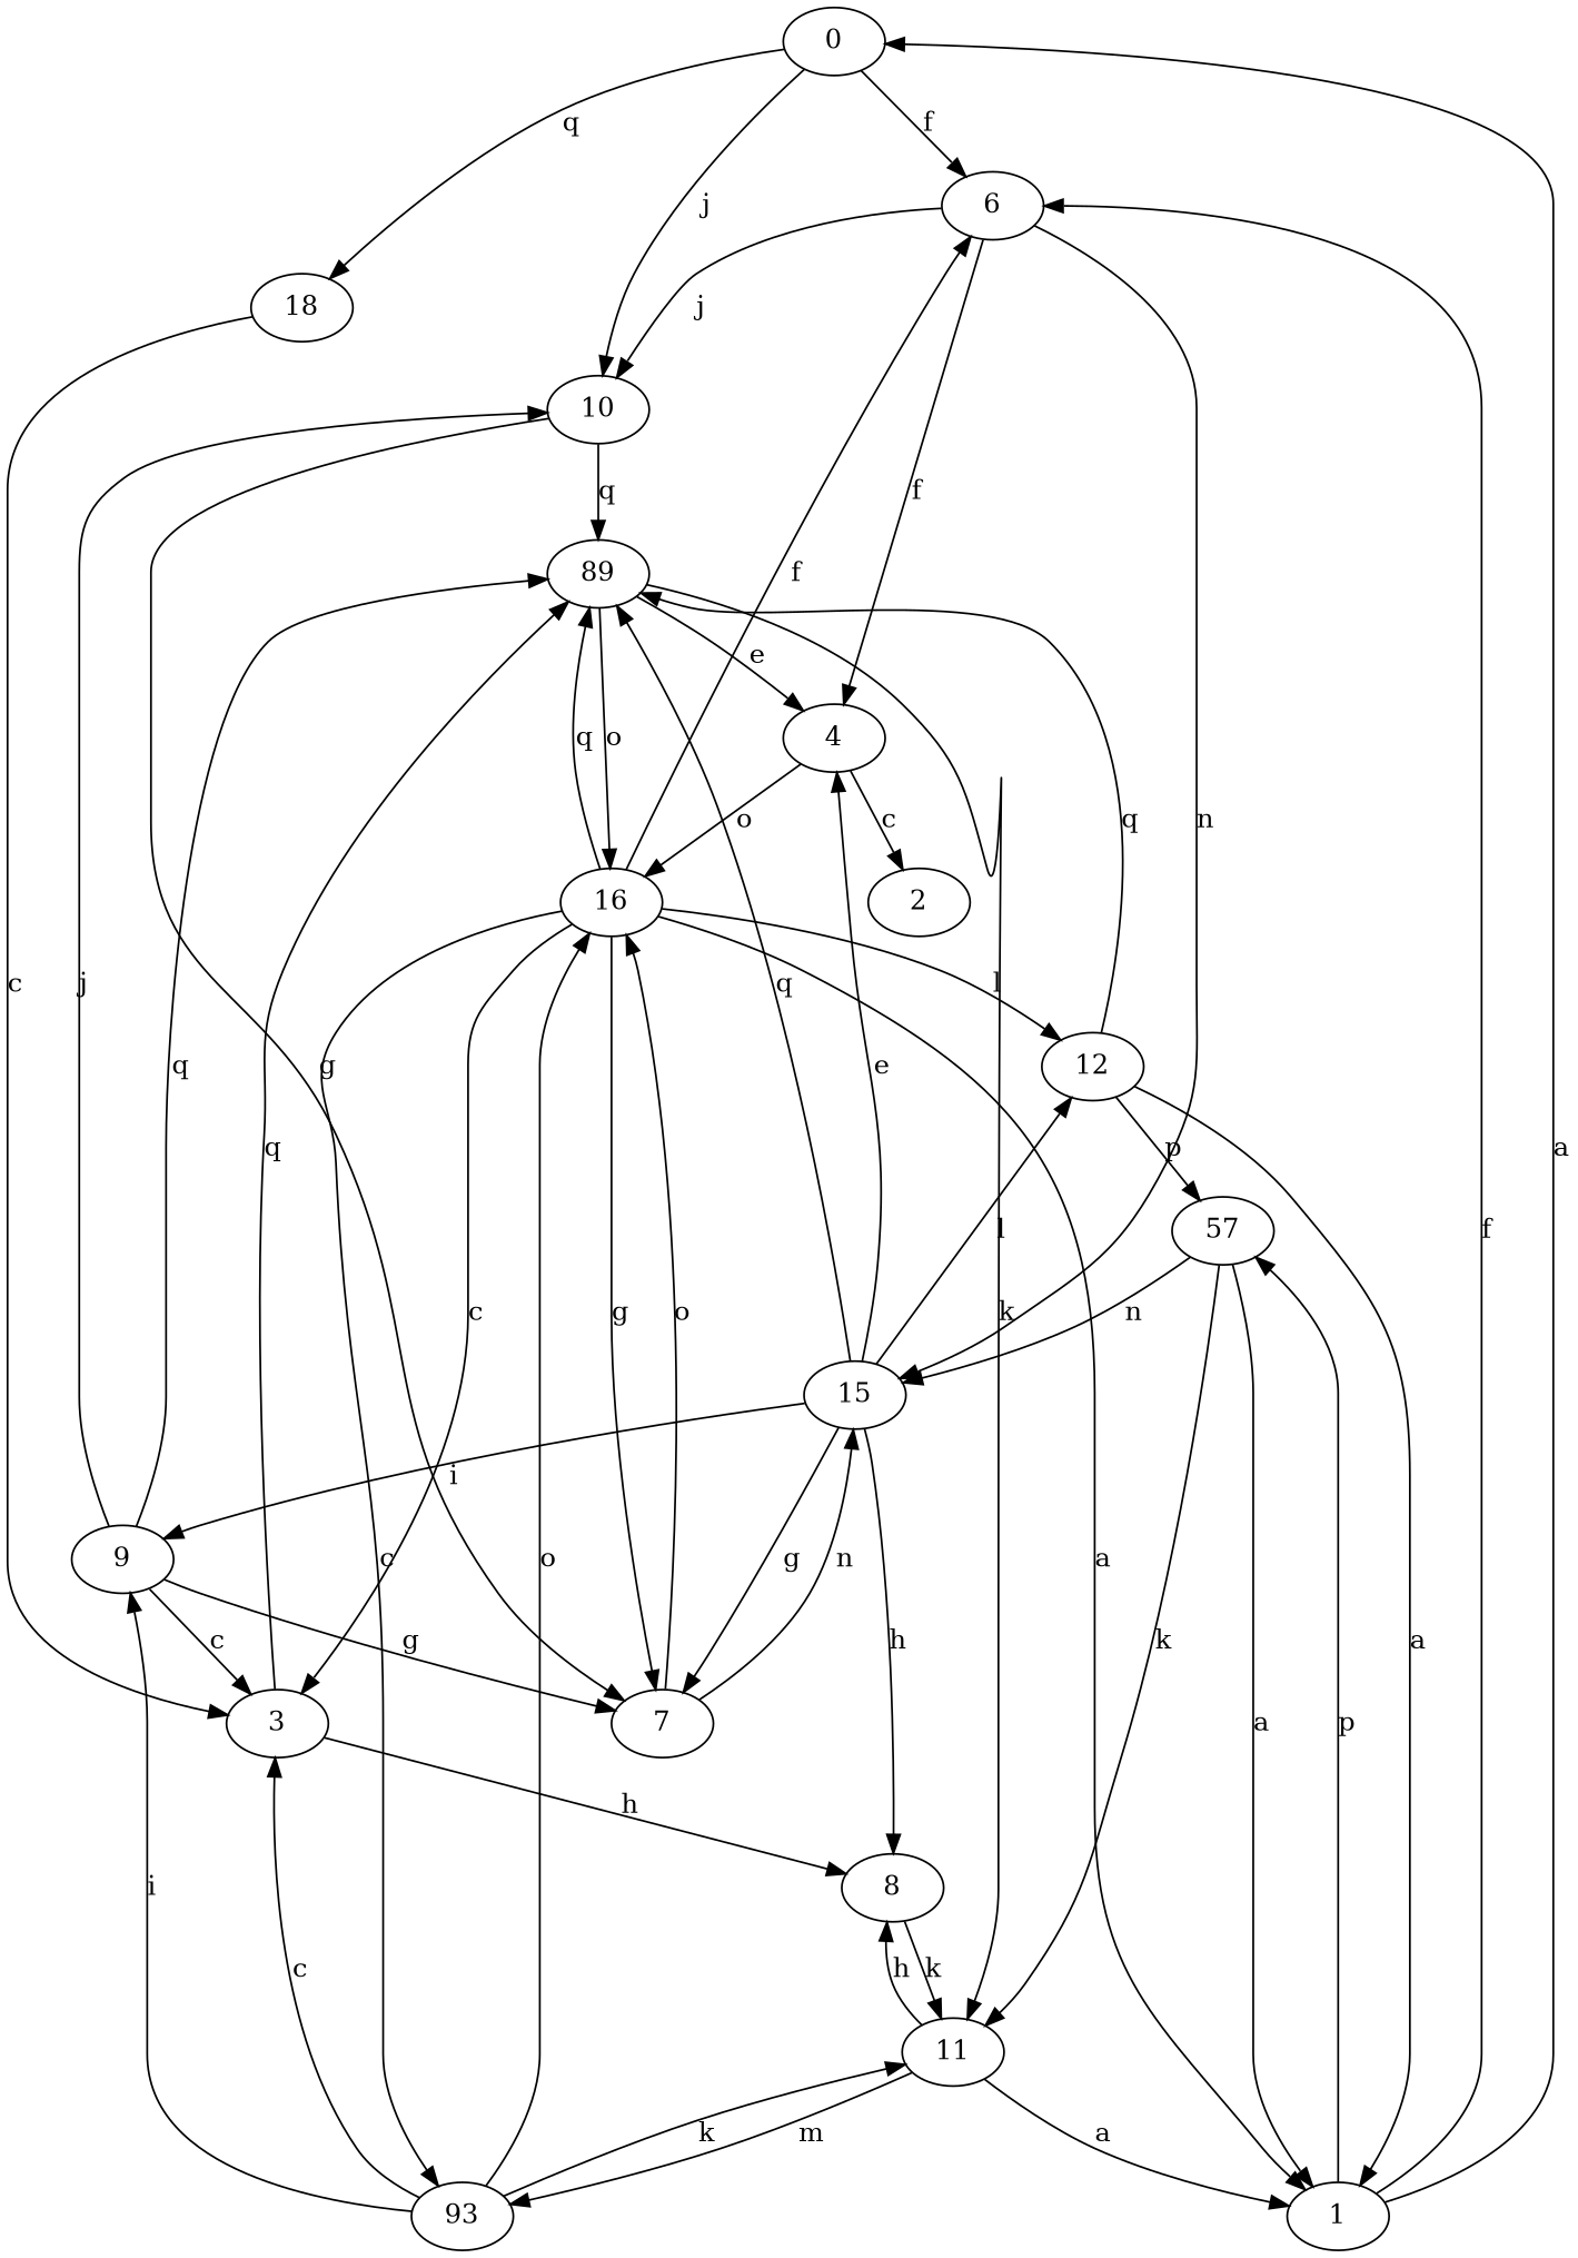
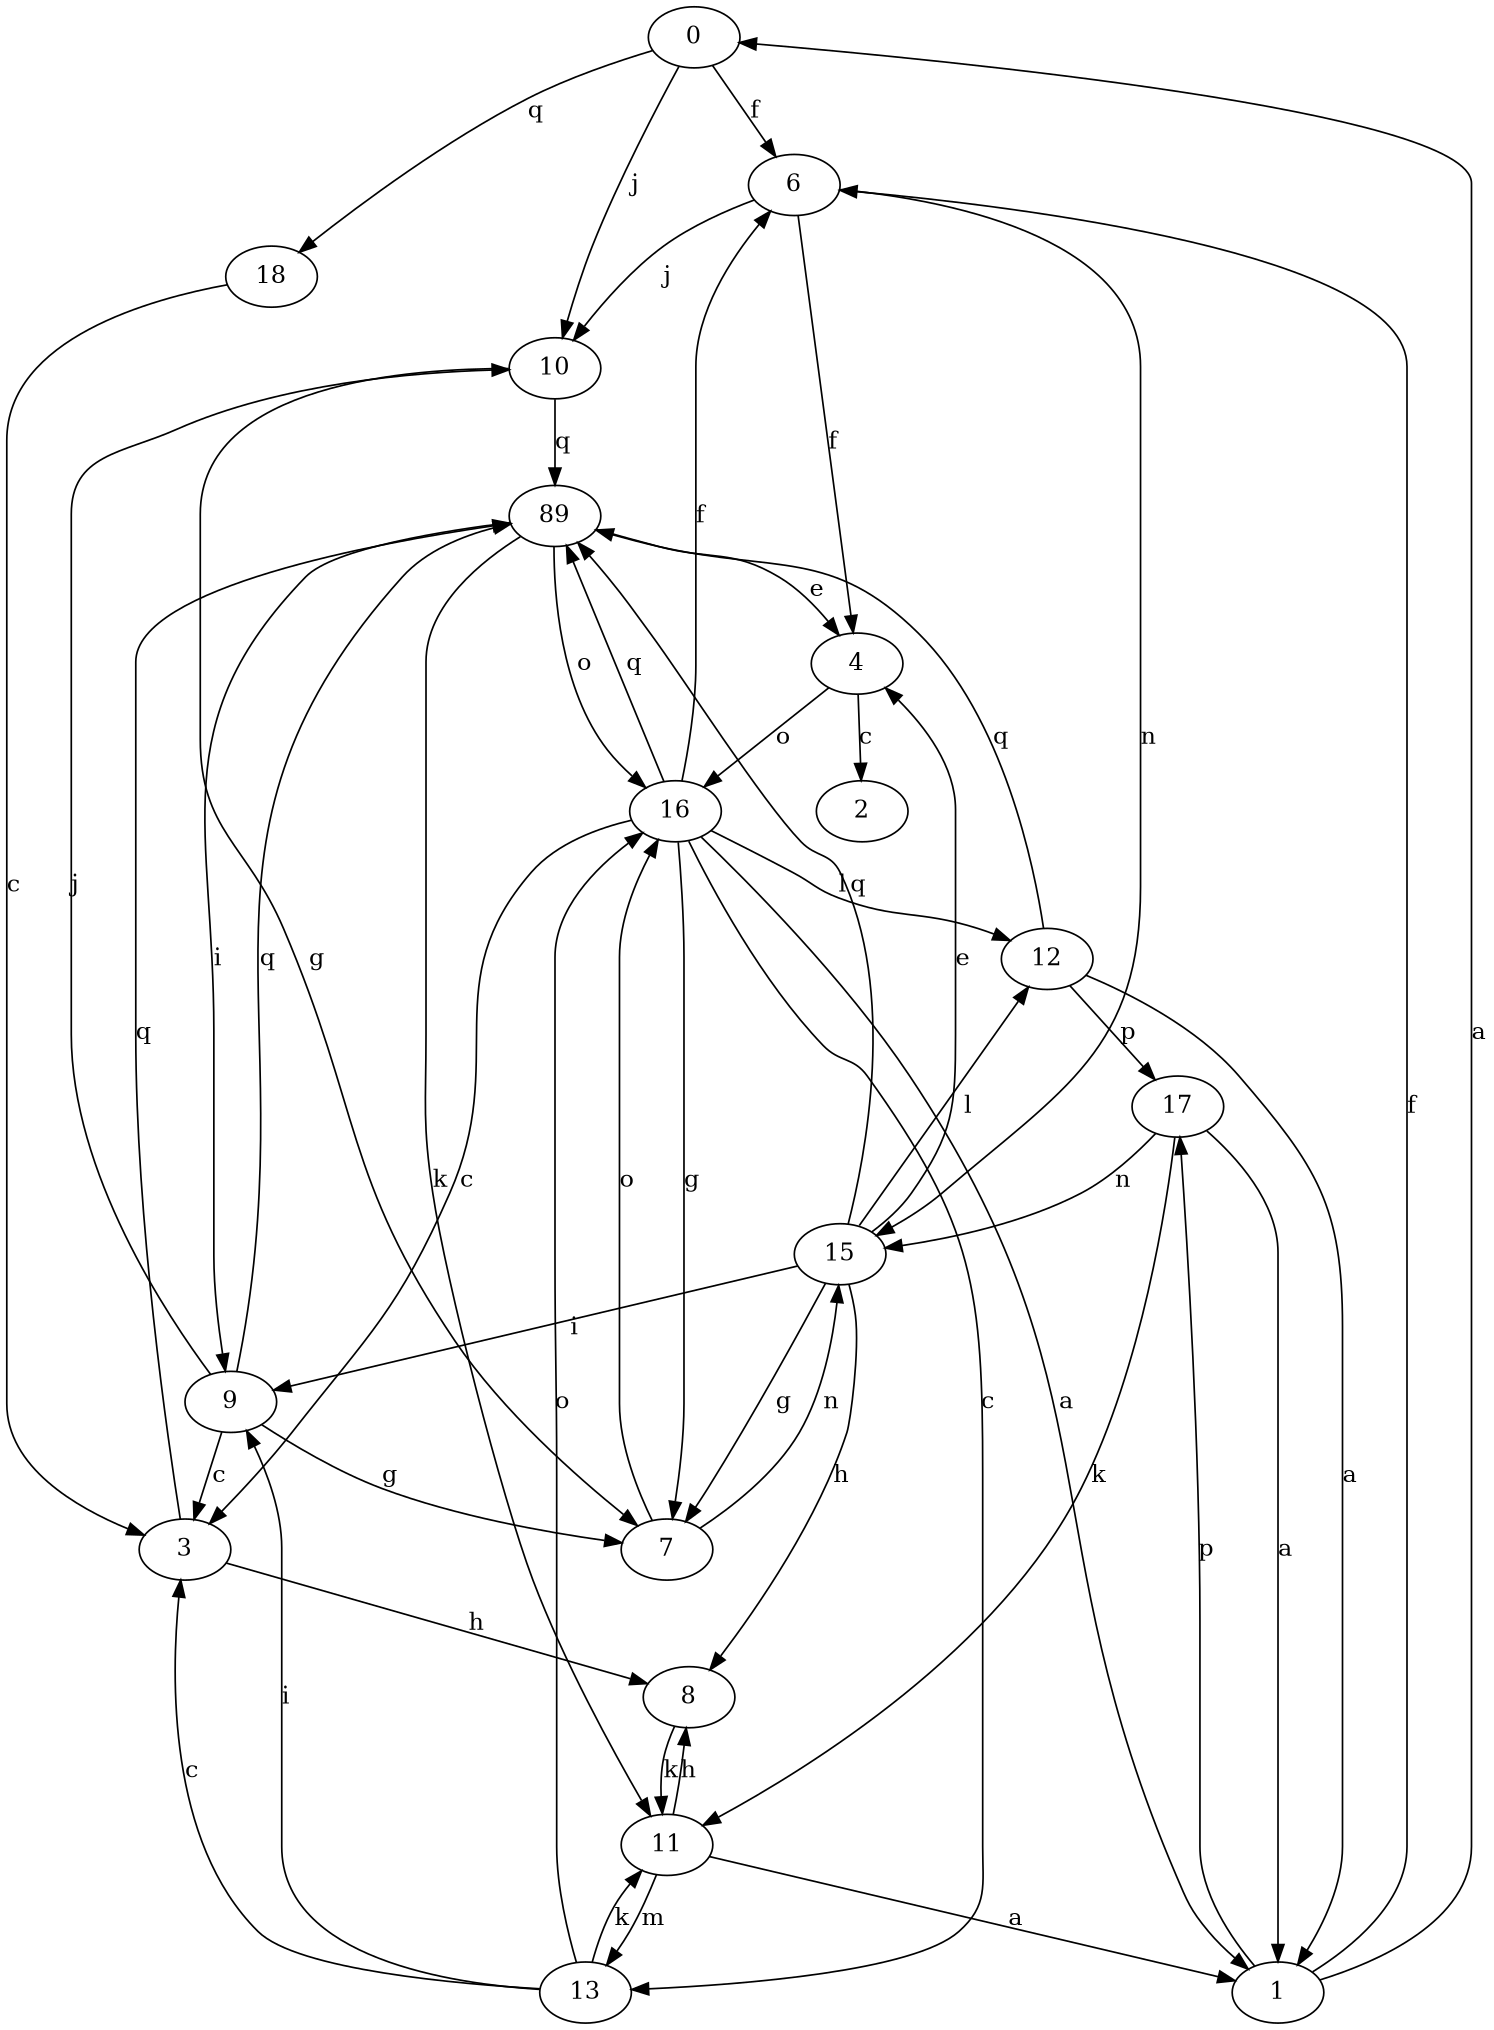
  strict digraph {
    0
    6
    10
    18
    4
    15
    n7 [label=89]
    7
    3
    1
-   17 [label=57]
+   17
    11
    8
    16
    9
    2
-   13 [label=93]
+   13
    12
    0 -> 6 [label=f]
    0 -> 10 [label=j]
    0 -> 18 [label=q]
    6 -> 10 [label=j]
    6 -> 4 [label=f]
    6 -> 15 [label=n]
    10 -> n7 [label=q]
    10 -> 7 [label=g]
    18 -> 3 [label=c]
    4 -> 16 [label=o]
    4 -> 2 [label=c]
    15 -> 4 [label=e]
    15 -> n7 [label=q]
    15 -> 7 [label=g]
    15 -> 8 [label=h]
    15 -> 9 [label=i]
    15 -> 12 [label=l]
    n7 -> 4 [label=e]
    n7 -> 11 [label=k]
    n7 -> 16 [label=o]
+   n7 -> 9 [label=i]
    7 -> 15 [label=n]
    7 -> 16 [label=o]
    3 -> n7 [label=q]
    3 -> 8 [label=h]
    1 -> 0 [label=a]
    1 -> 6 [label=f]
    1 -> 17 [label=p]
    17 -> 15 [label=n]
    17 -> 1 [label=a]
    17 -> 11 [label=k]
    11 -> 1 [label=a]
    11 -> 8 [label=h]
    11 -> 13 [label=m]
    8 -> 11 [label=k]
    16 -> 6 [label=f]
    16 -> n7 [label=q]
    16 -> 7 [label=g]
    16 -> 3 [label=c]
    16 -> 1 [label=a]
    16 -> 13 [label=c]
    16 -> 12 [label=l]
    9 -> 10 [label=j]
    9 -> n7 [label=q]
    9 -> 7 [label=g]
    9 -> 3 [label=c]
    13 -> 3 [label=c]
    13 -> 11 [label=k]
    13 -> 16 [label=o]
    13 -> 9 [label=i]
    12 -> n7 [label=q]
    12 -> 1 [label=a]
    12 -> 17 [label=p]
  }
